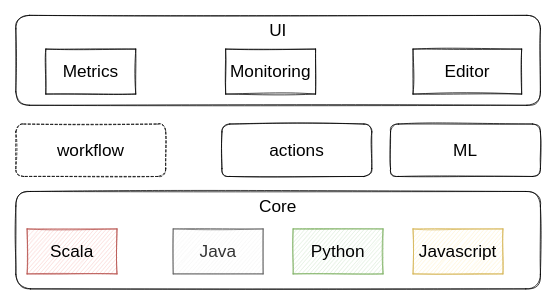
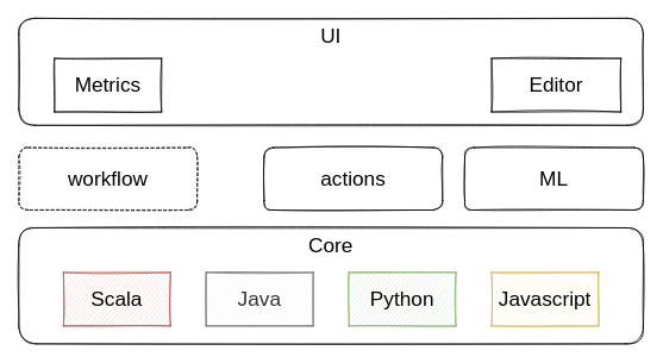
  <mxCell id="0" />
  <mxCell id="1" parent="0" />
  <mxCell id="2" value="Core" style="rounded=1;whiteSpace=wrap;html=1;labelPosition=center;verticalLabelPosition=middle;align=center;verticalAlign=top;fontSize=23;sketch=1;" parent="1" vertex="1"><mxGeometry x="20" y="255" width="700" height="130" as="geometry" /></mxCell>
- <mxCell id="3" value="Scala" style="rounded=0;whiteSpace=wrap;html=1;fontSize=23;sketch=1;fillColor=#f8cecc;strokeColor=#b85450;" parent="1" vertex="1"><mxGeometry x="35" y="305" width="120" height="60" as="geometry" /></mxCell>
+ <mxCell id="3" value="Scala" style="rounded=0;whiteSpace=wrap;html=1;fontSize=23;sketch=1;fillColor=#f8cecc;strokeColor=#b85450;" parent="1" vertex="1"><mxGeometry x="70" y="305" width="120" height="60" as="geometry" /></mxCell>
  <mxCell id="4" value="Java" style="rounded=0;whiteSpace=wrap;html=1;fontSize=23;sketch=1;fillColor=#f5f5f5;fontColor=#333333;strokeColor=#666666;" parent="1" vertex="1"><mxGeometry x="230" y="305" width="120" height="60" as="geometry" /></mxCell>
  <mxCell id="5" value="Python" style="rounded=0;whiteSpace=wrap;html=1;fontSize=23;sketch=1;fillColor=#d5e8d4;strokeColor=#82b366;" parent="1" vertex="1"><mxGeometry x="390" y="305" width="120" height="60" as="geometry" /></mxCell>
  <mxCell id="6" value="Javascript" style="rounded=0;whiteSpace=wrap;html=1;fontSize=23;sketch=1;fillColor=#fff2cc;strokeColor=#d6b656;" parent="1" vertex="1"><mxGeometry x="550" y="305" width="120" height="60" as="geometry" /></mxCell>
  <mxCell id="7" value="actions" style="rounded=1;whiteSpace=wrap;html=1;fontSize=23;sketch=1;" parent="1" vertex="1"><mxGeometry x="295" y="165" width="200" height="70" as="geometry" /></mxCell>
  <mxCell id="8" value="workflow" style="rounded=1;whiteSpace=wrap;html=1;fontSize=23;sketch=1;dashed=1;" parent="1" vertex="1"><mxGeometry x="20" y="165" width="200" height="70" as="geometry" /></mxCell>
  <mxCell id="9" value="ML" style="rounded=1;whiteSpace=wrap;html=1;fontSize=23;sketch=1;" parent="1" vertex="1"><mxGeometry x="520" y="165" width="200" height="70" as="geometry" /></mxCell>
  <mxCell id="10" value="UI" style="rounded=1;whiteSpace=wrap;html=1;fontSize=23;verticalAlign=top;sketch=1;" parent="1" vertex="1"><mxGeometry x="20" y="20" width="700" height="120" as="geometry" /></mxCell>
  <mxCell id="11" value="Metrics" style="rounded=0;whiteSpace=wrap;html=1;fontSize=23;sketch=1;" parent="1" vertex="1"><mxGeometry x="60" y="65" width="120" height="60" as="geometry" /></mxCell>
- <mxCell id="12" value="Monitoring" style="rounded=0;whiteSpace=wrap;html=1;fontSize=23;sketch=1;" parent="1" vertex="1"><mxGeometry x="300" y="65" width="120" height="60" as="geometry" /></mxCell>
  <mxCell id="13" value="Editor" style="rounded=0;whiteSpace=wrap;html=1;fontSize=23;sketch=1;" parent="1" vertex="1"><mxGeometry x="550" y="65" width="145" height="60" as="geometry" /></mxCell>
